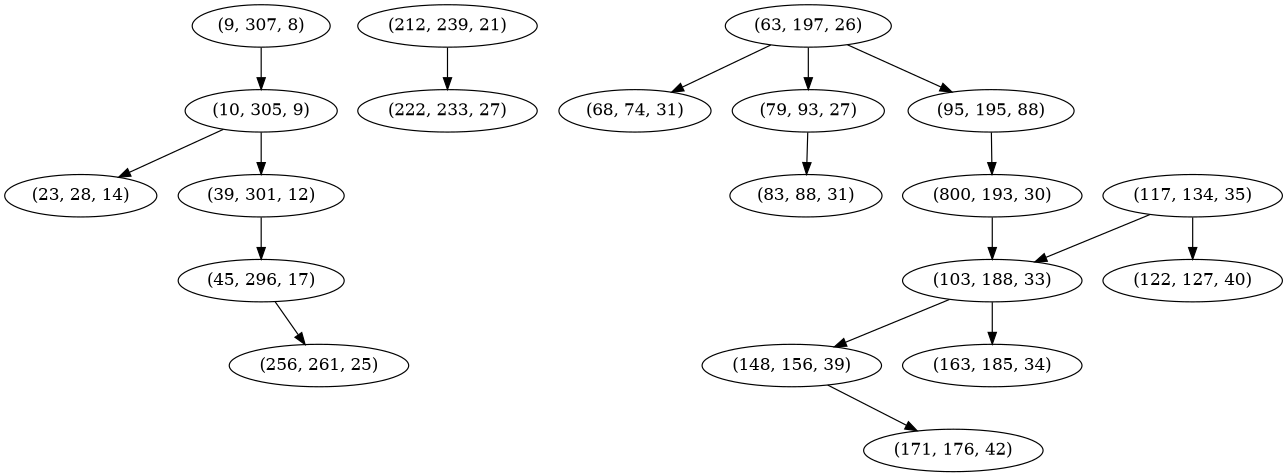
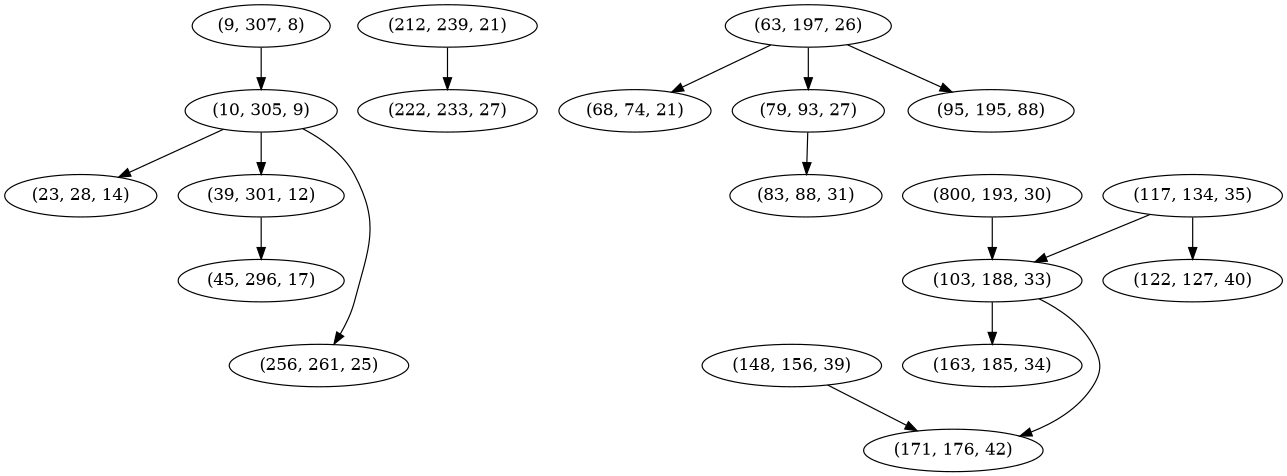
  digraph {
    "(9, 307, 8)"
    "(10, 305, 9)"
    "(23, 28, 14)"
    "(39, 301, 12)"
    "(45, 296, 17)"
    "(256, 261, 25)"
    "(212, 239, 21)"
    "(222, 233, 27)"
    "(63, 197, 26)"
-   "(68, 74, 31)"
+   "(68, 74, 31)" [label="(68, 74, 21)"]
    "(79, 93, 27)"
    n12 [label="(95, 195, 88)"]
    "(83, 88, 31)"
    n14 [label="(800, 193, 30)"]
    "(103, 188, 33)"
    "(148, 156, 39)"
    "(163, 185, 34)"
    "(117, 134, 35)"
    "(122, 127, 40)"
    "(171, 176, 42)"
    "(9, 307, 8)" -> "(10, 305, 9)"
    "(10, 305, 9)" -> "(23, 28, 14)"
    "(10, 305, 9)" -> "(39, 301, 12)"
    "(39, 301, 12)" -> "(45, 296, 17)"
-   "(45, 296, 17)" -> "(256, 261, 25)"
+   "(10, 305, 9)" -> "(256, 261, 25)"
    "(212, 239, 21)" -> "(222, 233, 27)"
    "(63, 197, 26)" -> "(68, 74, 31)"
    "(63, 197, 26)" -> "(79, 93, 27)"
    "(63, 197, 26)" -> n12
    "(79, 93, 27)" -> "(83, 88, 31)"
-   n12 -> n14
    n14 -> "(103, 188, 33)"
-   "(103, 188, 33)" -> "(148, 156, 39)"
+   "(103, 188, 33)" -> "(171, 176, 42)"
    "(103, 188, 33)" -> "(163, 185, 34)"
    "(148, 156, 39)" -> "(171, 176, 42)"
    "(117, 134, 35)" -> "(103, 188, 33)"
    "(117, 134, 35)" -> "(122, 127, 40)"
  }
